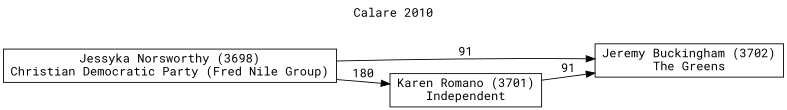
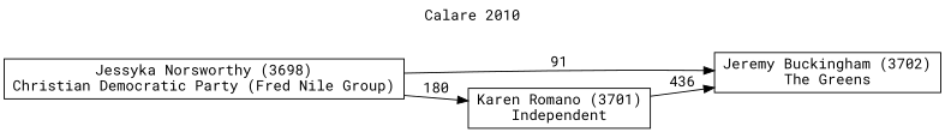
  digraph {
    fontname="Roboto Mono"
    label="Calare 2010"
    labelloc=t
    mclimit=10
    rankdir=LR
    node [fontname="Roboto Mono" shape=box]
    edge [fontname="Roboto Mono"]
    n1 [label="Jeremy Buckingham (3702)\nThe Greens"]
    n2 [label="Jessyka Norsworthy (3698)\nChristian Democratic Party (Fred Nile Group)"]
    n3 [label="Karen Romano (3701)\nIndependent"]
    n2 -> n1 [label=91]
    n2 -> n3 [label=180]
-   n3 -> n1 [label=91]
+   n3 -> n1 [label=436]
  }
